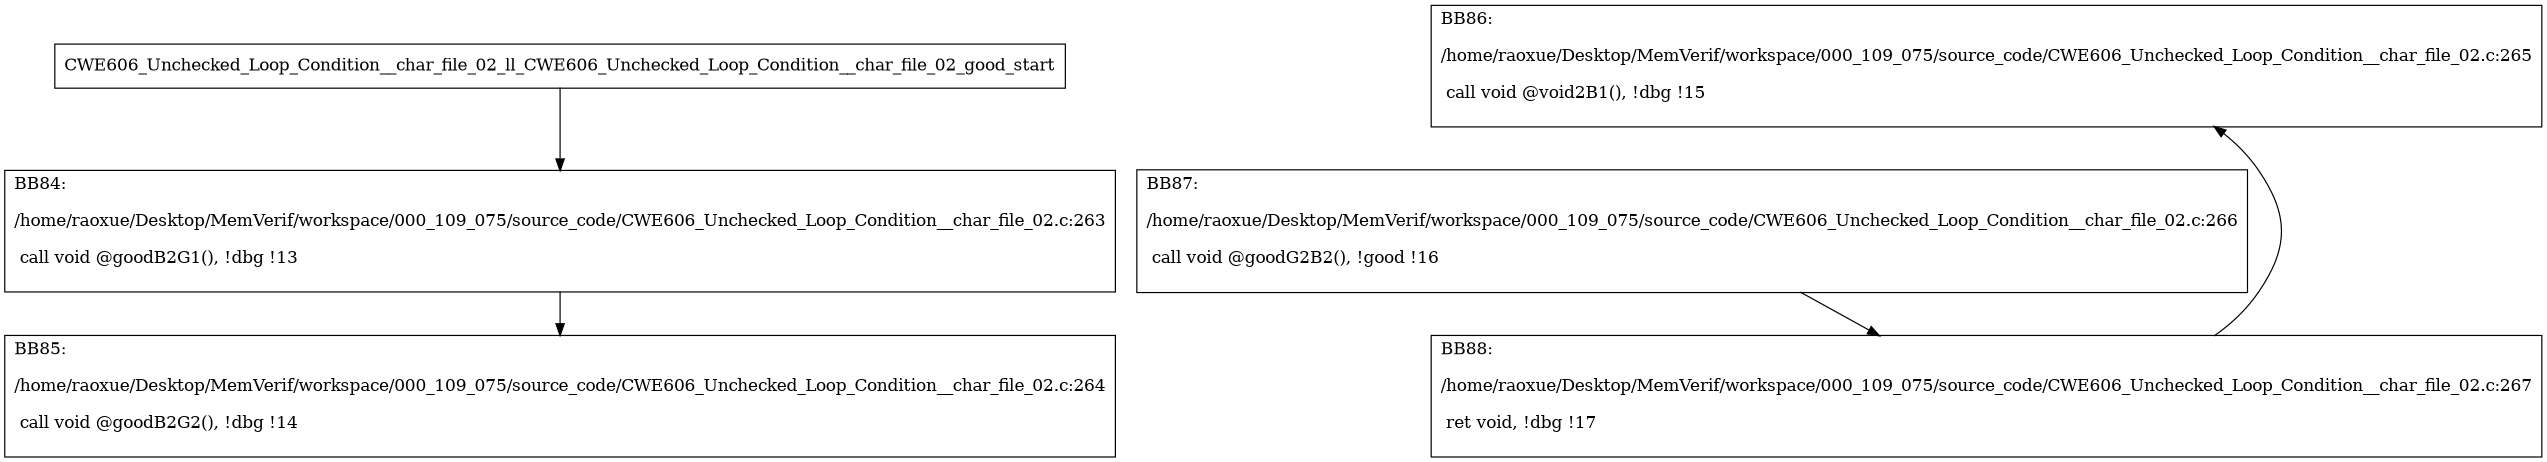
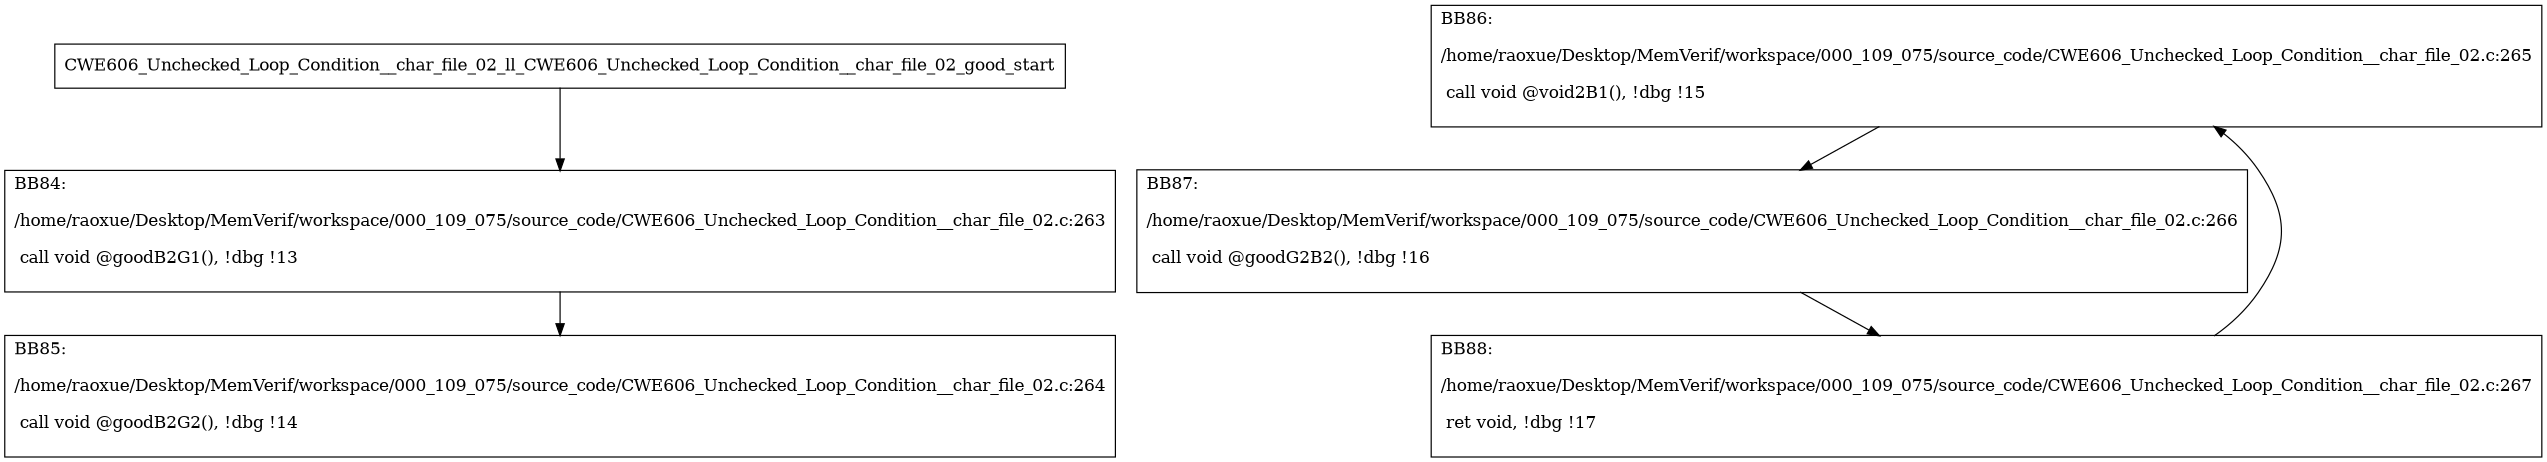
  digraph {
    node [shape=record]
    n1 [label="{CWE606_Unchecked_Loop_Condition__char_file_02_ll_CWE606_Unchecked_Loop_Condition__char_file_02_good_start}"]
    n2 [label="{BB84:\l\l/home/raoxue/Desktop/MemVerif/workspace/000_109_075/source_code/CWE606_Unchecked_Loop_Condition__char_file_02.c:263\l\n  call void @goodB2G1(), !dbg !13\l\n}"]
    n3 [label="{BB85:\l\l/home/raoxue/Desktop/MemVerif/workspace/000_109_075/source_code/CWE606_Unchecked_Loop_Condition__char_file_02.c:264\l\n  call void @goodB2G2(), !dbg !14\l\n}"]
    n4 [label="{BB86:\l\l/home/raoxue/Desktop/MemVerif/workspace/000_109_075/source_code/CWE606_Unchecked_Loop_Condition__char_file_02.c:265\l\n  call void @void2B1(), !dbg !15\l\n}"]
-   n5 [label="{BB87:\l\l/home/raoxue/Desktop/MemVerif/workspace/000_109_075/source_code/CWE606_Unchecked_Loop_Condition__char_file_02.c:266\l\n  call void @goodG2B2(), !good !16\l\n}"]
+   n5 [label="{BB87:\l\l/home/raoxue/Desktop/MemVerif/workspace/000_109_075/source_code/CWE606_Unchecked_Loop_Condition__char_file_02.c:266\l\n  call void @goodG2B2(), !dbg !16\l\n}"]
    n6 [label="{BB88:\l\l/home/raoxue/Desktop/MemVerif/workspace/000_109_075/source_code/CWE606_Unchecked_Loop_Condition__char_file_02.c:267\l\n  ret void, !dbg !17\l\n}"]
    n1 -> n2
    n2 -> n3
+   n4 -> n5
    n5 -> n6
    n6 -> n4
  }
